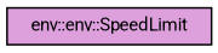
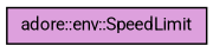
  digraph {
    rankdir=LR
    fontname=Roboto
-   n1 [color=black fillcolor=plum fontname=Roboto fontsize=10 height=0.2 label="env::env::SpeedLimit" shape=record style=filled width=0.4]
+   n1 [color=black fillcolor=plum fontname=Roboto fontsize=10 height=0.2 label="adore::env::SpeedLimit" shape=record style=filled width=0.4]
  }
